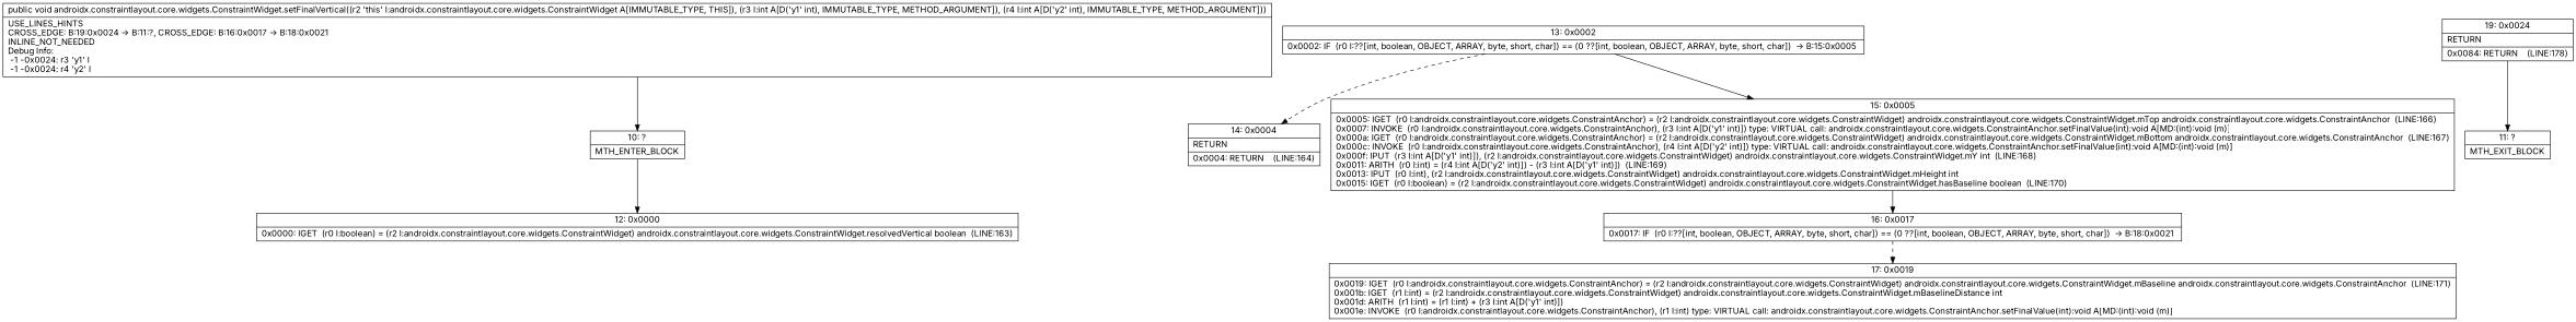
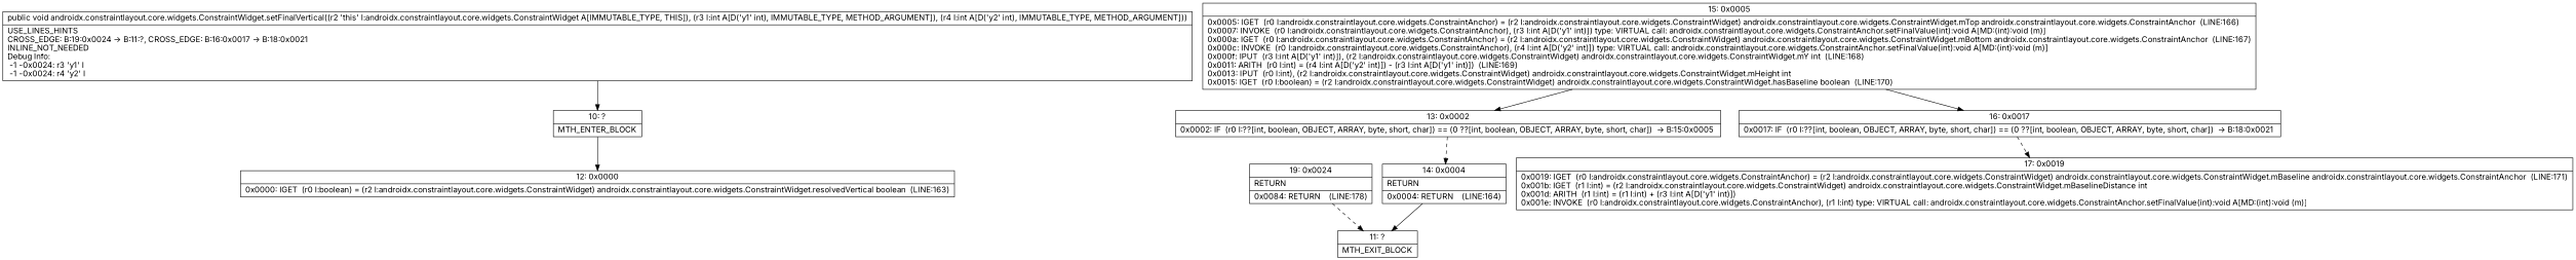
  digraph {
    fontname=Inter
    node [fontname=Inter shape=record]
    edge [fontname=Inter]
    n1 [label="{10\:\ ?|MTH_ENTER_BLOCK\l}"]
    n2 [label="{12\:\ 0x0000|0x0000: IGET  (r0 I:boolean) = (r2 I:androidx.constraintlayout.core.widgets.ConstraintWidget) androidx.constraintlayout.core.widgets.ConstraintWidget.resolvedVertical boolean  (LINE:163)\l}"]
    n3 [label="{13\:\ 0x0002|0x0002: IF  (r0 I:??[int, boolean, OBJECT, ARRAY, byte, short, char]) == (0 ??[int, boolean, OBJECT, ARRAY, byte, short, char])  \-\> B:15:0x0005 \l}"]
    n4 [label="{14\:\ 0x0004|RETURN\l|0x0004: RETURN    (LINE:164)\l}"]
    n5 [label="{15\:\ 0x0005|0x0005: IGET  (r0 I:androidx.constraintlayout.core.widgets.ConstraintAnchor) = (r2 I:androidx.constraintlayout.core.widgets.ConstraintWidget) androidx.constraintlayout.core.widgets.ConstraintWidget.mTop androidx.constraintlayout.core.widgets.ConstraintAnchor  (LINE:166)\l0x0007: INVOKE  (r0 I:androidx.constraintlayout.core.widgets.ConstraintAnchor), (r3 I:int A[D('y1' int)]) type: VIRTUAL call: androidx.constraintlayout.core.widgets.ConstraintAnchor.setFinalValue(int):void A[MD:(int):void (m)]\l0x000a: IGET  (r0 I:androidx.constraintlayout.core.widgets.ConstraintAnchor) = (r2 I:androidx.constraintlayout.core.widgets.ConstraintWidget) androidx.constraintlayout.core.widgets.ConstraintWidget.mBottom androidx.constraintlayout.core.widgets.ConstraintAnchor  (LINE:167)\l0x000c: INVOKE  (r0 I:androidx.constraintlayout.core.widgets.ConstraintAnchor), (r4 I:int A[D('y2' int)]) type: VIRTUAL call: androidx.constraintlayout.core.widgets.ConstraintAnchor.setFinalValue(int):void A[MD:(int):void (m)]\l0x000f: IPUT  (r3 I:int A[D('y1' int)]), (r2 I:androidx.constraintlayout.core.widgets.ConstraintWidget) androidx.constraintlayout.core.widgets.ConstraintWidget.mY int  (LINE:168)\l0x0011: ARITH  (r0 I:int) = (r4 I:int A[D('y2' int)]) \- (r3 I:int A[D('y1' int)])  (LINE:169)\l0x0013: IPUT  (r0 I:int), (r2 I:androidx.constraintlayout.core.widgets.ConstraintWidget) androidx.constraintlayout.core.widgets.ConstraintWidget.mHeight int \l0x0015: IGET  (r0 I:boolean) = (r2 I:androidx.constraintlayout.core.widgets.ConstraintWidget) androidx.constraintlayout.core.widgets.ConstraintWidget.hasBaseline boolean  (LINE:170)\l}"]
    n6 [label="{11\:\ ?|MTH_EXIT_BLOCK\l}"]
    n7 [label="{16\:\ 0x0017|0x0017: IF  (r0 I:??[int, boolean, OBJECT, ARRAY, byte, short, char]) == (0 ??[int, boolean, OBJECT, ARRAY, byte, short, char])  \-\> B:18:0x0021 \l}"]
    n8 [label="{17\:\ 0x0019|0x0019: IGET  (r0 I:androidx.constraintlayout.core.widgets.ConstraintAnchor) = (r2 I:androidx.constraintlayout.core.widgets.ConstraintWidget) androidx.constraintlayout.core.widgets.ConstraintWidget.mBaseline androidx.constraintlayout.core.widgets.ConstraintAnchor  (LINE:171)\l0x001b: IGET  (r1 I:int) = (r2 I:androidx.constraintlayout.core.widgets.ConstraintWidget) androidx.constraintlayout.core.widgets.ConstraintWidget.mBaselineDistance int \l0x001d: ARITH  (r1 I:int) = (r1 I:int) + (r3 I:int A[D('y1' int)]) \l0x001e: INVOKE  (r0 I:androidx.constraintlayout.core.widgets.ConstraintAnchor), (r1 I:int) type: VIRTUAL call: androidx.constraintlayout.core.widgets.ConstraintAnchor.setFinalValue(int):void A[MD:(int):void (m)]\l}"]
    n9 [label="{19\:\ 0x0024|RETURN\l|0x0084: RETURN    (LINE:178)\l}"]
    n10 [label="{public void androidx.constraintlayout.core.widgets.ConstraintWidget.setFinalVertical((r2 'this' I:androidx.constraintlayout.core.widgets.ConstraintWidget A[IMMUTABLE_TYPE, THIS]), (r3 I:int A[D('y1' int), IMMUTABLE_TYPE, METHOD_ARGUMENT]), (r4 I:int A[D('y2' int), IMMUTABLE_TYPE, METHOD_ARGUMENT]))  | USE_LINES_HINTS\lCROSS_EDGE: B:19:0x0024 \-\> B:11:?, CROSS_EDGE: B:16:0x0017 \-\> B:18:0x0021\lINLINE_NOT_NEEDED\lDebug Info:\l  \-1 \-0x0024: r3 'y1' I\l  \-1 \-0x0024: r4 'y2' I\l}"]
    n1 -> n2
    n3 -> n4 [style=dashed]
-   n3 -> n5
+   n5 -> n3
+   n4 -> n6
    n5 -> n7
    n7 -> n8 [style=dashed]
-   n9 -> n6
+   n9 -> n6 [style=dashed]
    n10 -> n1
  }
